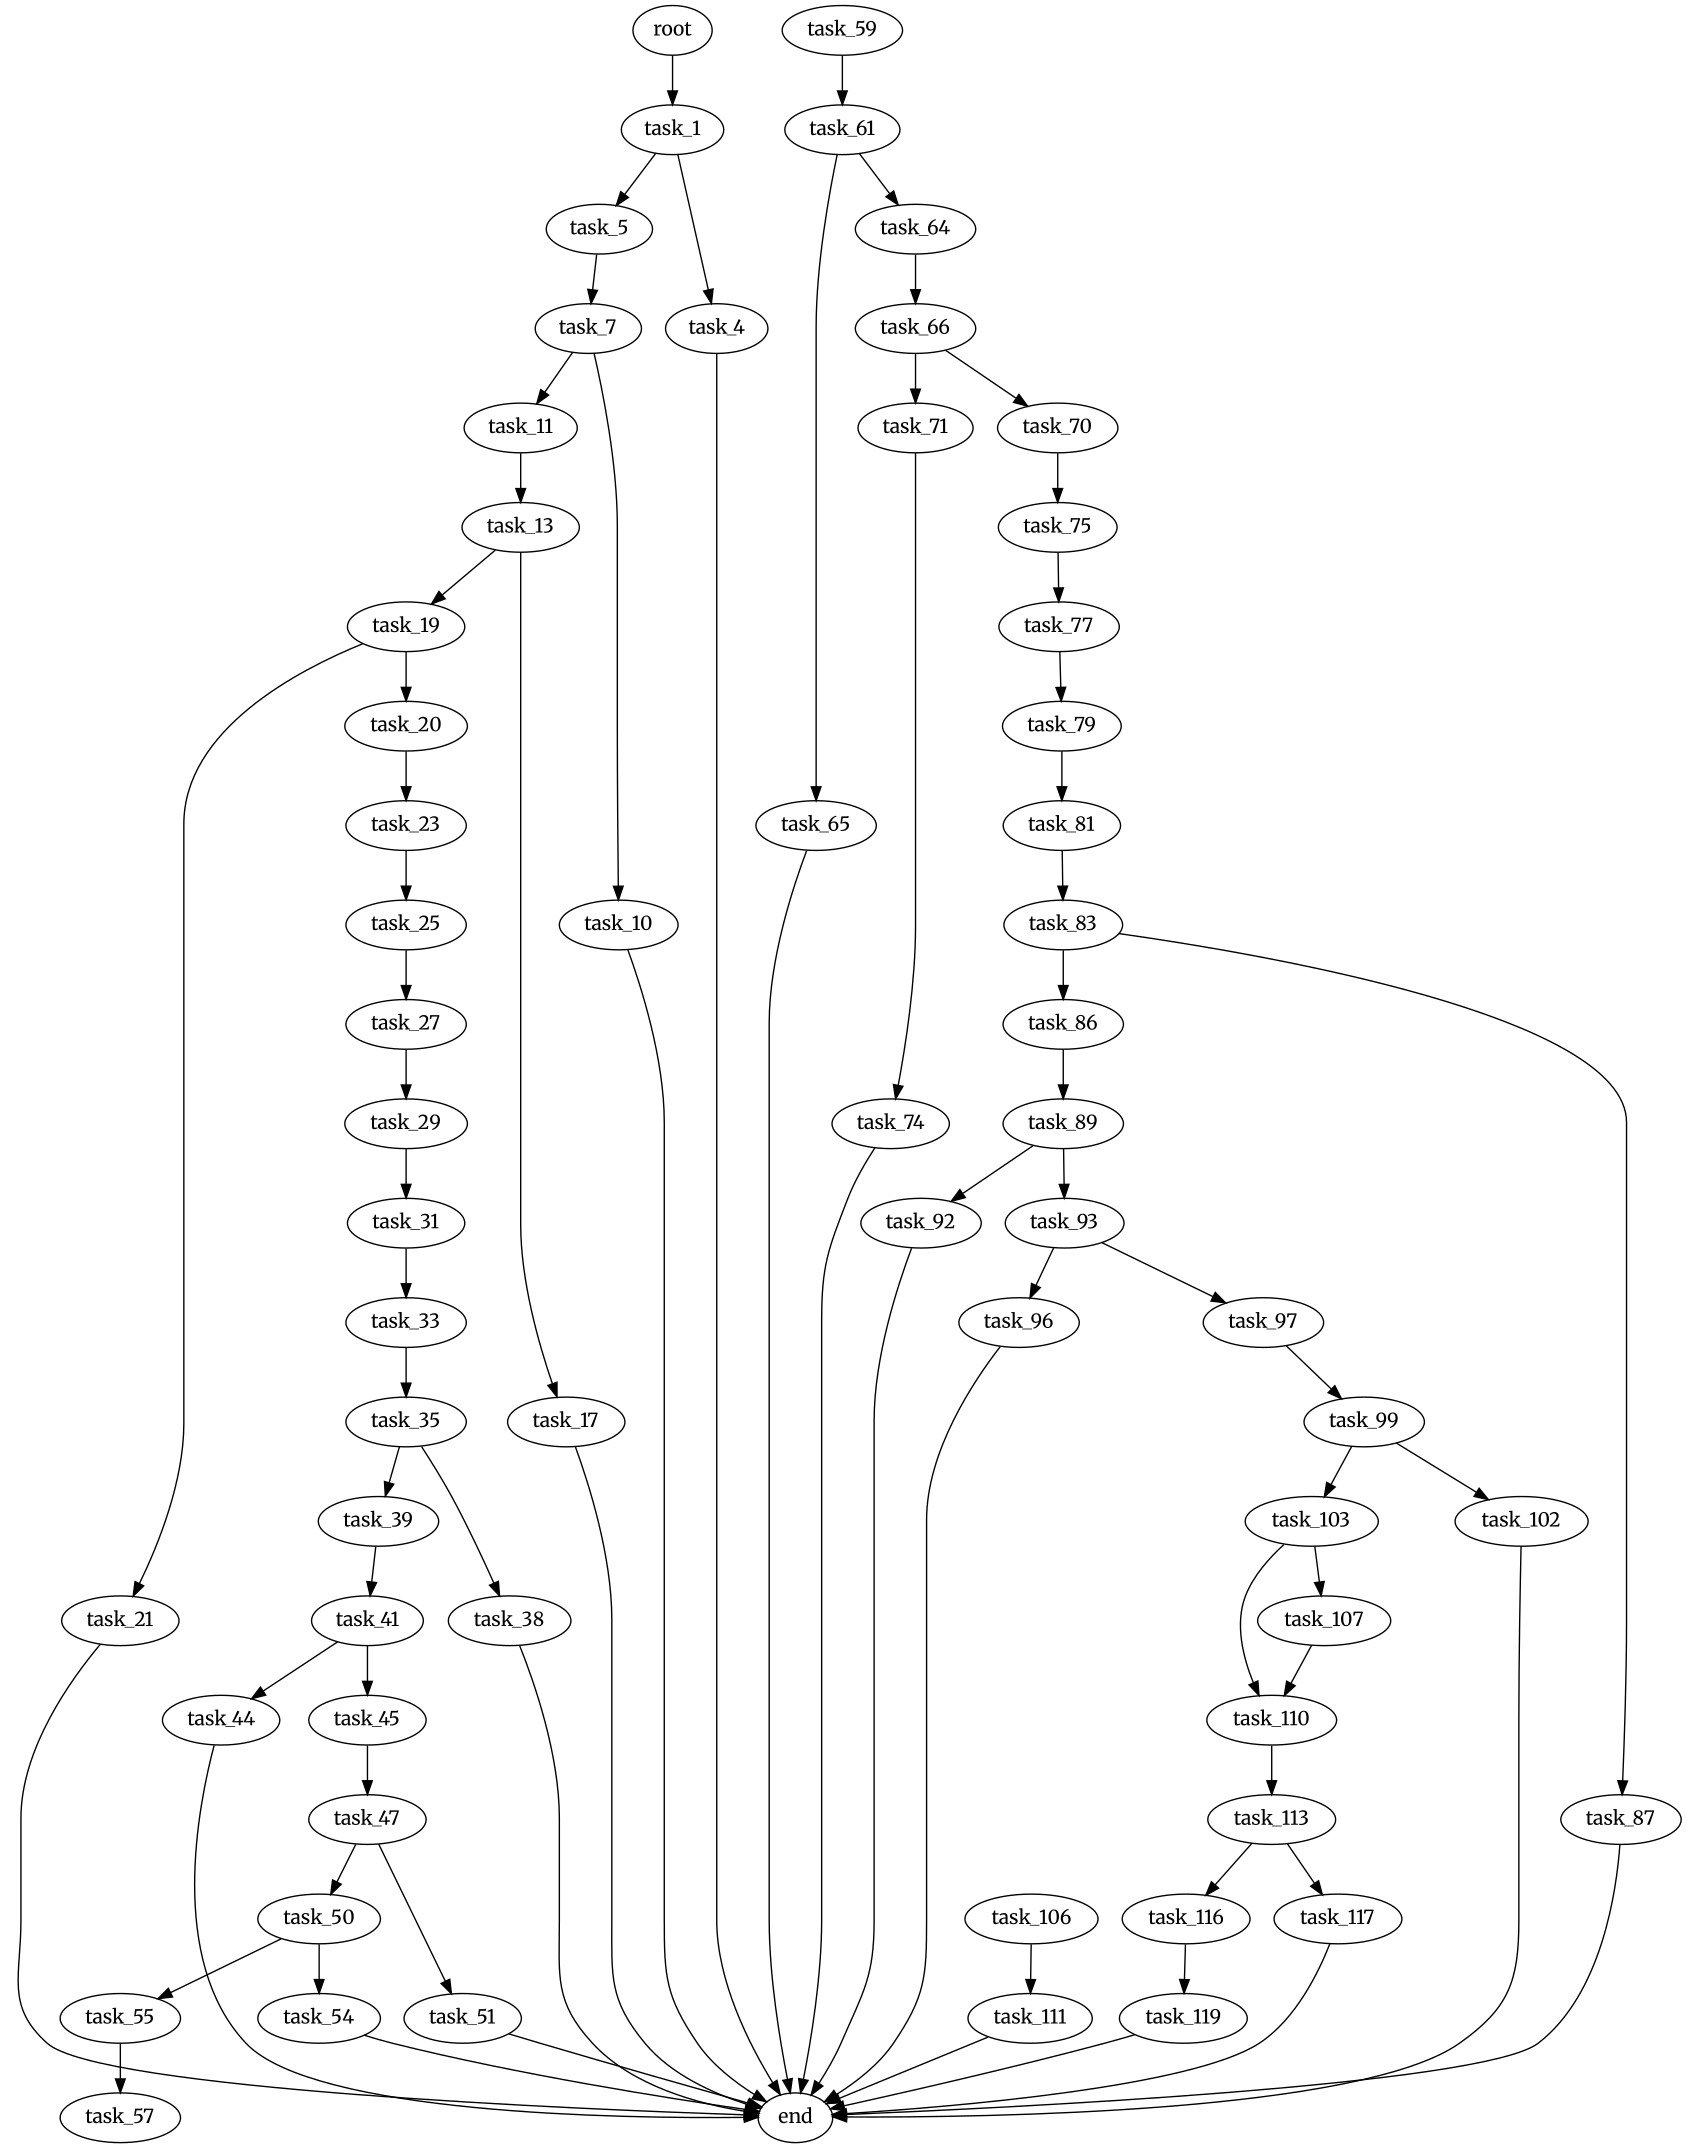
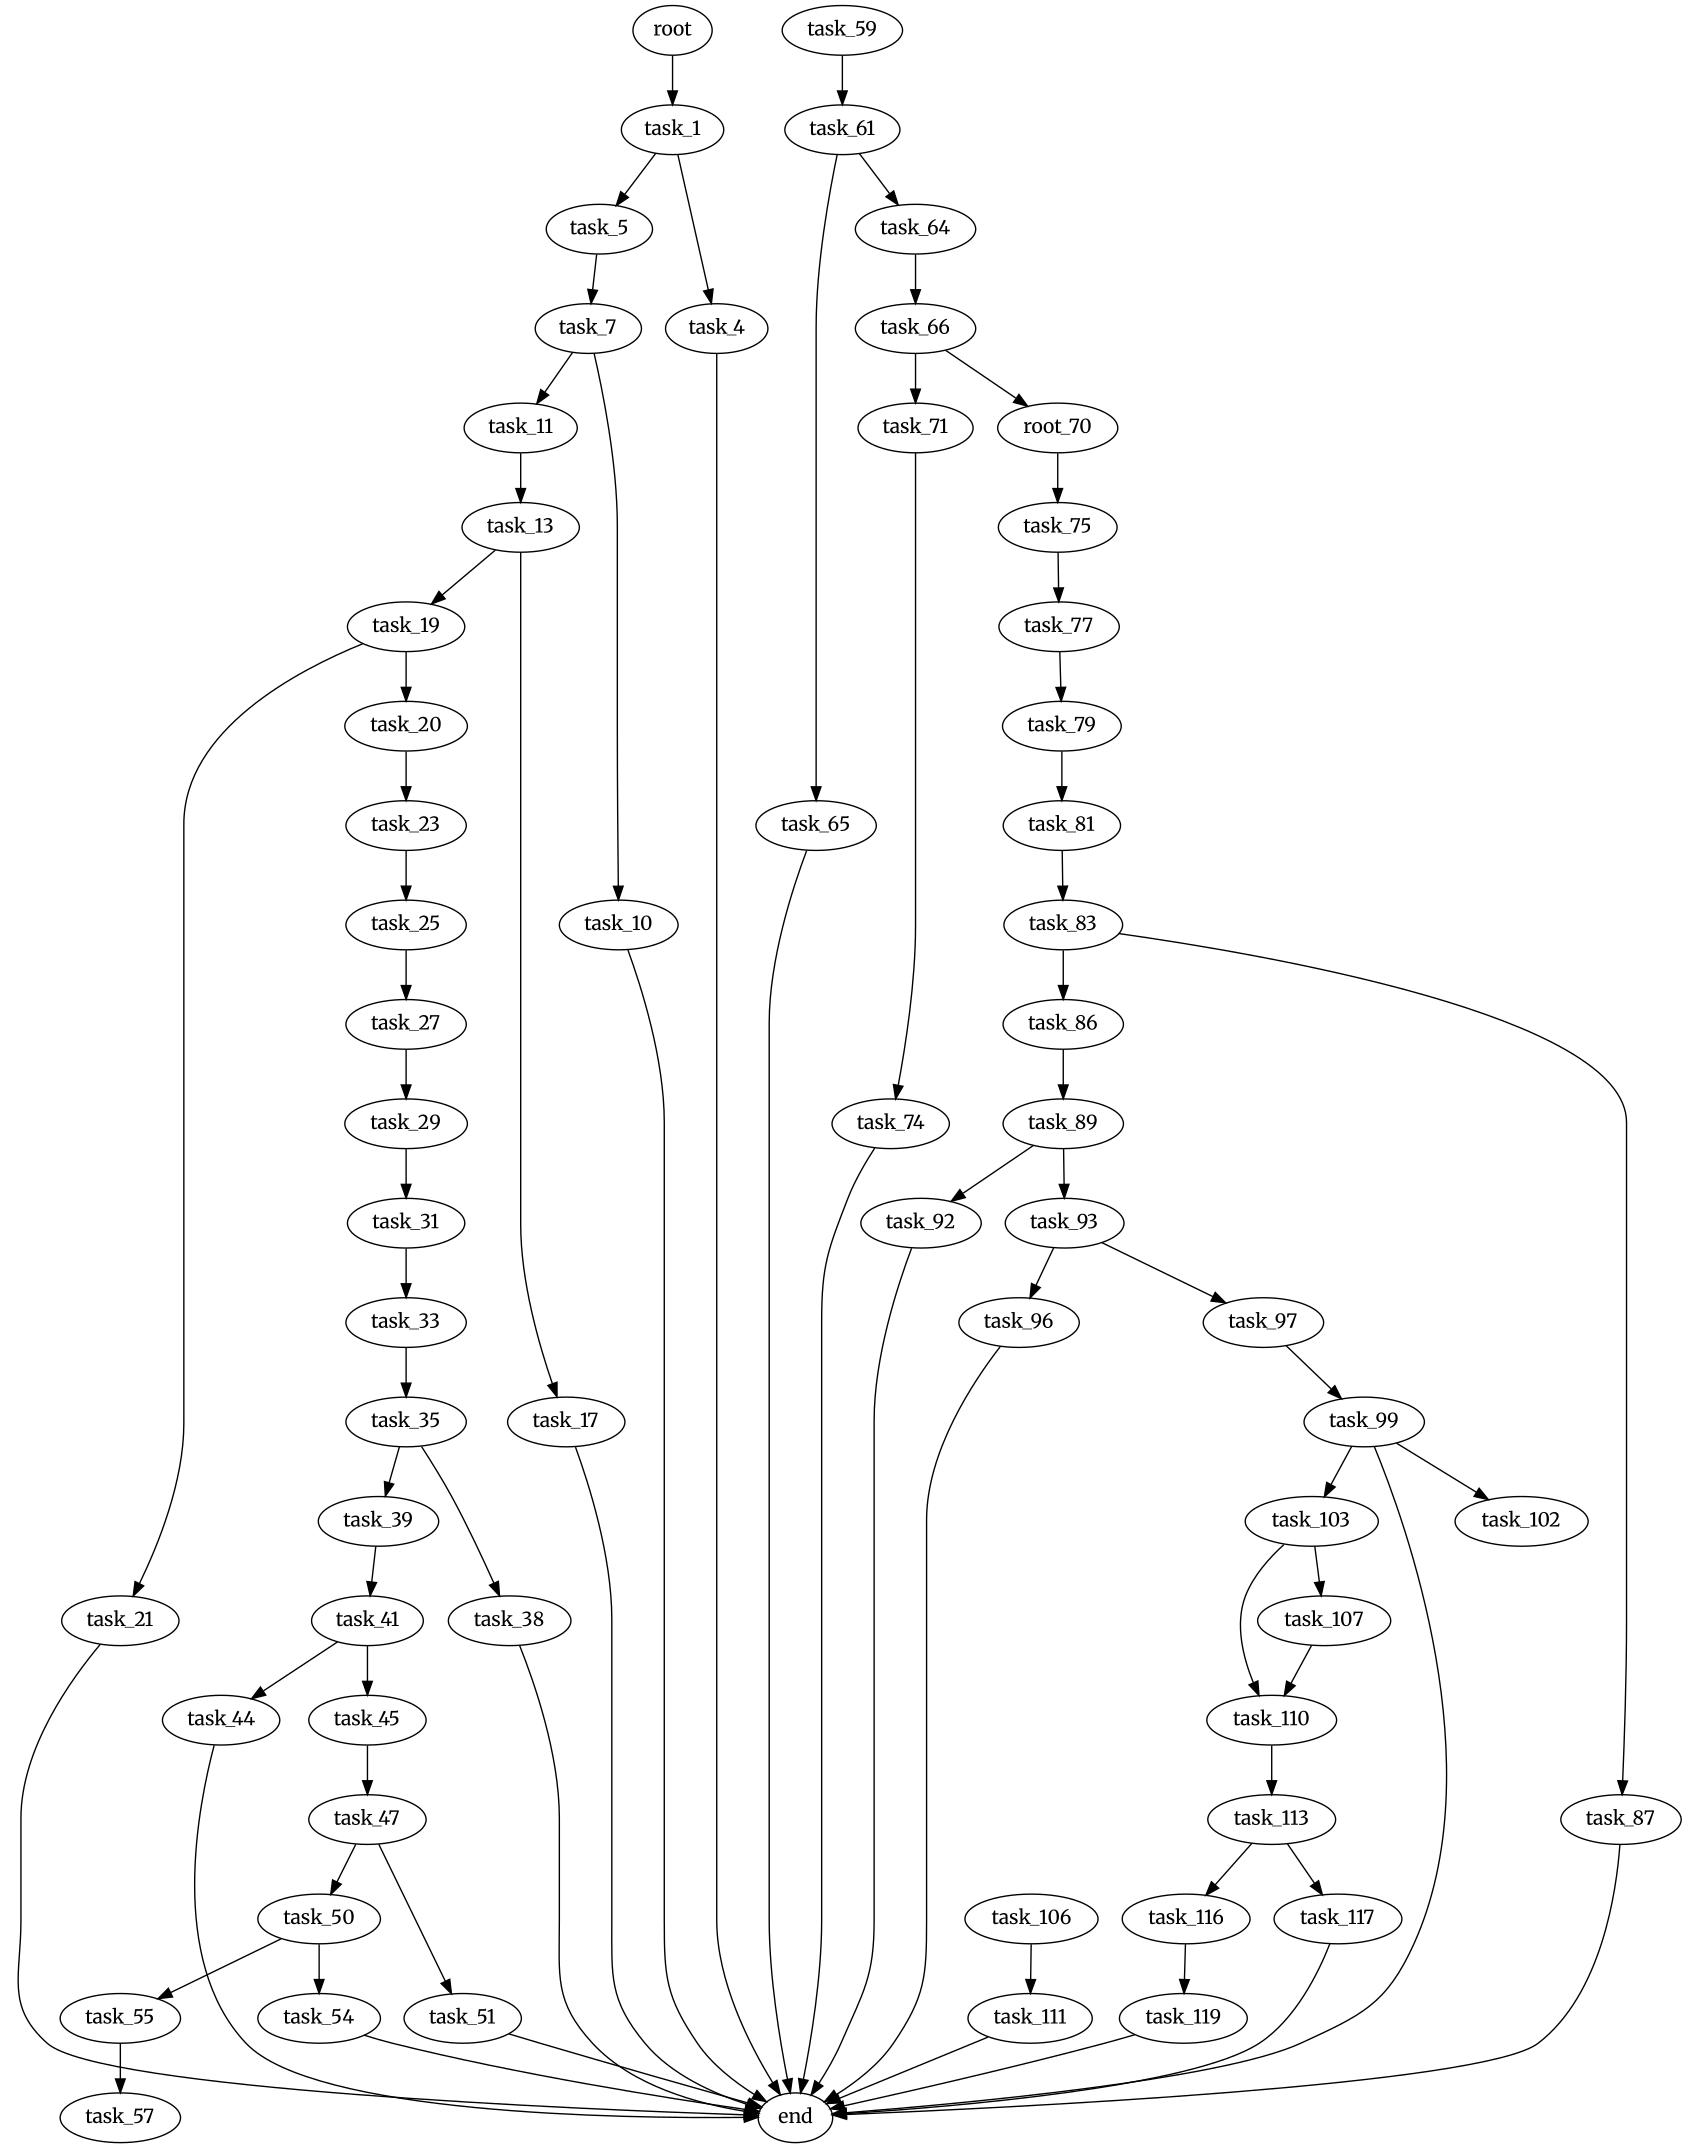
  digraph {
    fontname=Merriweather
    node [fontname=Merriweather]
    edge [fontname=Merriweather]
    root
    task_1
    task_4
    task_5
    end
    task_7
    task_10
    task_11
    task_13
    n10 [label=task_19]
    task_17
    task_20
    task_21
    task_23
    task_25
    task_27
    task_29
    task_31
    task_33
    task_35
    task_38
    task_39
    task_41
    task_44
    task_45
    task_47
    task_50
    task_51
    task_54
    task_55
    task_57
    task_59
    task_61
    task_64
    task_65
    n36 [label=task_66]
-   task_70
+   task_70 [label=root_70]
    task_71
    task_75
    task_74
    task_77
    task_79
    task_81
    task_83
    task_86
    task_87
    task_89
    task_92
    task_93
    task_96
    task_97
    task_99
    task_102
    task_103
    task_107
    task_110
    task_106
    task_111
    task_113
    task_116
    task_117
    task_119
    root -> task_1
    task_1 -> task_4
    task_1 -> task_5
    task_4 -> end
    task_5 -> task_7
    task_7 -> task_10
    task_7 -> task_11
    task_10 -> end
    task_11 -> task_13
    task_13 -> n10
    task_13 -> task_17
    n10 -> task_20
    n10 -> task_21
    task_17 -> end
    task_20 -> task_23
    task_21 -> end
    task_23 -> task_25
    task_25 -> task_27
    task_27 -> task_29
    task_29 -> task_31
    task_31 -> task_33
    task_33 -> task_35
    task_35 -> task_38
    task_35 -> task_39
    task_38 -> end
    task_39 -> task_41
    task_41 -> task_44
    task_41 -> task_45
    task_44 -> end
    task_45 -> task_47
    task_47 -> task_50
    task_47 -> task_51
    task_50 -> task_54
    task_50 -> task_55
    task_51 -> end
    task_54 -> end
    task_55 -> task_57
    task_59 -> task_61
    task_61 -> task_64
    task_61 -> task_65
    task_64 -> n36
    task_65 -> end
    n36 -> task_70
    n36 -> task_71
    task_70 -> task_75
    task_71 -> task_74
    task_75 -> task_77
    task_74 -> end
    task_77 -> task_79
    task_79 -> task_81
    task_81 -> task_83
    task_83 -> task_86
    task_83 -> task_87
    task_86 -> task_89
    task_87 -> end
    task_89 -> task_92
    task_89 -> task_93
    task_92 -> end
    task_93 -> task_96
    task_93 -> task_97
    task_96 -> end
    task_97 -> task_99
    task_99 -> task_102
    task_99 -> task_103
-   task_102 -> end
+   task_99 -> end
    task_103 -> task_107
    task_103 -> task_110
    task_107 -> task_110
    task_110 -> task_113
    task_106 -> task_111
    task_111 -> end
    task_113 -> task_116
    task_113 -> task_117
    task_116 -> task_119
    task_117 -> end
    task_119 -> end
  }
